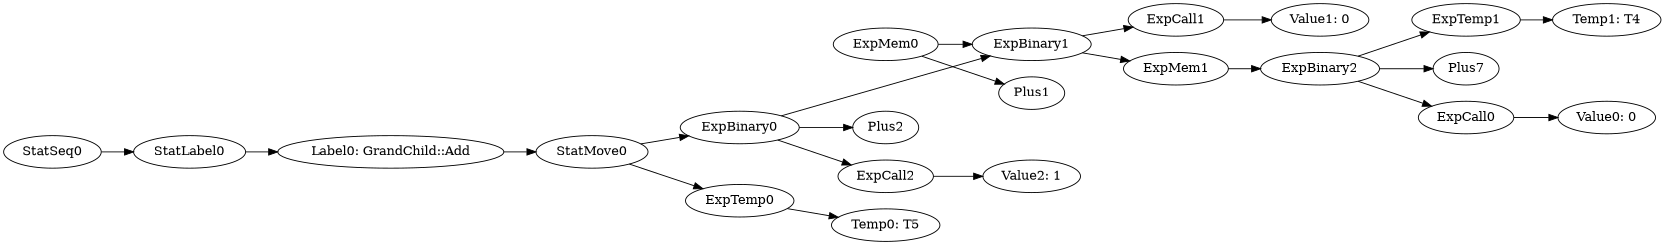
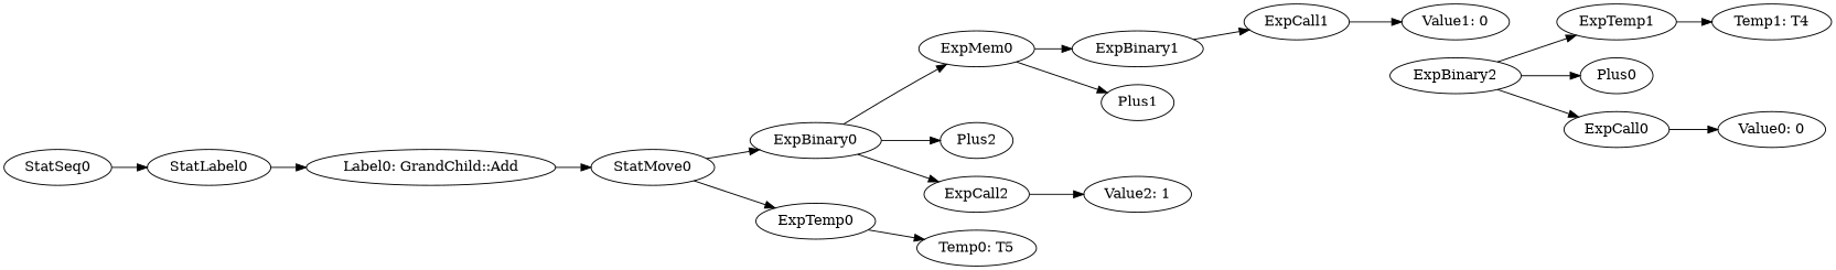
  digraph {
    ordering=out
    rankdir=LR
    ExpBinary0
    ExpMem0
    Plus2
    ExpCall2
    ExpBinary1
    Plus1
    "Value2: 1"
    ExpCall1
-   ExpMem1
    StatMove0
    ExpTemp0
    "Temp0: T5"
    "Value1: 0"
    StatSeq0
    StatLabel0
    "Label0: GrandChild::Add"
    ExpTemp1
    "Temp1: T4"
    ExpBinary2
-   Plus0 [label=Plus7]
+   Plus0
    ExpCall0
    "Value0: 0"
-   ExpBinary0 -> ExpBinary1
+   ExpBinary0 -> ExpMem0
    ExpBinary0 -> Plus2
    ExpBinary0 -> ExpCall2
    ExpMem0 -> ExpBinary1
    ExpMem0 -> Plus1
    ExpCall2 -> "Value2: 1"
    ExpBinary1 -> ExpCall1
-   ExpBinary1 -> ExpMem1
    ExpCall1 -> "Value1: 0"
-   ExpMem1 -> ExpBinary2
    StatMove0 -> ExpBinary0
    StatMove0 -> ExpTemp0
    ExpTemp0 -> "Temp0: T5"
    StatSeq0 -> StatLabel0
    StatLabel0 -> "Label0: GrandChild::Add"
    "Label0: GrandChild::Add" -> StatMove0
    ExpTemp1 -> "Temp1: T4"
    ExpBinary2 -> ExpTemp1
    ExpBinary2 -> Plus0
    ExpBinary2 -> ExpCall0
    ExpCall0 -> "Value0: 0"
  }
